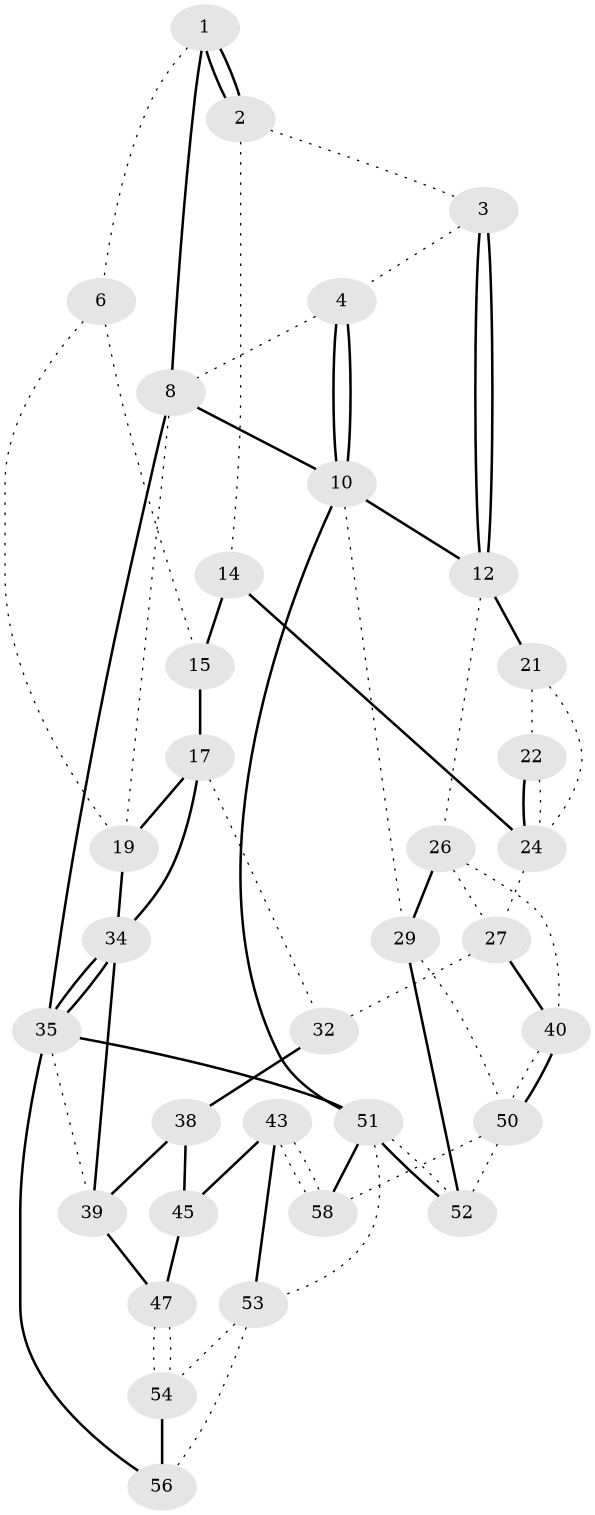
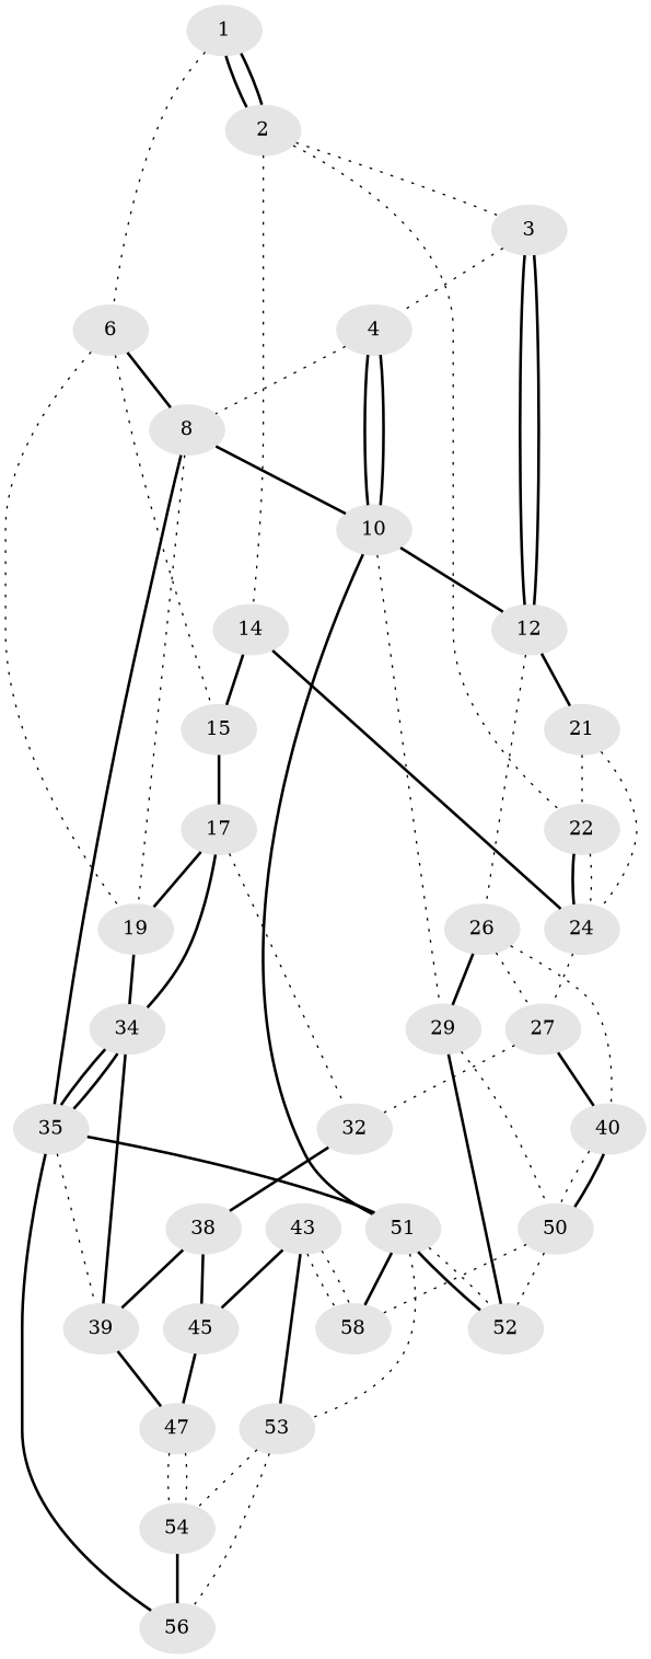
  graph {
    node [color=gray90 style=filled]
    edge [style=bold]
    2 [super="+13"]
    1
    6 [super="+7"]
    3
    14 [super="+23"]
    22
    8 [super="+9"]
    15 [super="+16"]
    19 [super="+28"]
    4 [super="+5"]
    12 [super="+20"]
    24 [super="+25"]
    10 [super="+11"]
    21
    26 [super="+30"]
    35 [super="+36"]
    29 [super="+49"]
    51 [super="+59"]
    17 [super="+18"]
    34 [super="+37"]
    39 [super="+46"]
    56
    50 [super="+57"]
    52
    53 [super="+60"]
    58
    27 [super="+31"]
    40 [super="+41"]
    32 [super="+33"]
    38 [super="+42"]
    45
    47 [super="+48"]
    54 [super="+55"]
    43 [super="+44"]
    2 -- 3 [style=dotted]
    2 -- 14 [style=dotted]
+   2 -- 22 [style=dotted]
    1 -- 2
    1 -- 2
    1 -- 6 [style=dotted]
-   1 -- 8
+   6 -- 8
    6 -- 15 [style=dotted]
    6 -- 19 [style=dotted]
    3 -- 4 [style=dotted]
    3 -- 12
    3 -- 12
    14 -- 15 [weight=2]
    14 -- 24
    22 -- 24
    22 -- 24 [style=dotted]
    8 -- 19 [style=dotted]
    8 -- 10
    8 -- 35
    15 -- 17
    19 -- 34
    4 -- 8 [style=dotted]
    4 -- 10
    4 -- 10
    12 -- 21
    12 -- 26 [style=dotted]
    24 -- 27 [style=dotted]
    10 -- 12
    10 -- 29 [style=dotted]
    10 -- 51
    21 -- 22 [style=dotted]
    21 -- 24 [style=dotted]
    26 -- 29
    26 -- 27 [style=dotted]
    26 -- 40 [style=dotted]
    35 -- 51
    35 -- 39 [style=dotted]
    35 -- 56
    29 -- 50 [style=dotted]
    29 -- 52
    51 -- 52
    51 -- 52 [style=dotted]
    51 -- 53 [style=dotted]
    51 -- 58
    17 -- 19
    17 -- 34
    17 -- 32 [style=dotted]
    34 -- 35
    34 -- 35
    34 -- 39
    39 -- 47
    50 -- 52 [style=dotted]
    50 -- 58 [style=dotted]
    53 -- 56 [style=dotted]
    53 -- 54 [style=dotted]
    27 -- 40
    27 -- 32 [style=dotted]
    40 -- 50 [style=dotted]
    40 -- 50
    32 -- 38 [weight=2]
    38 -- 39
    38 -- 45
    45 -- 47
    47 -- 54 [style=dotted weight=2]
    47 -- 54 [style=dotted]
    54 -- 56
    43 -- 53
    43 -- 58 [style=dotted]
    43 -- 58 [style=dotted]
    43 -- 45
  }
